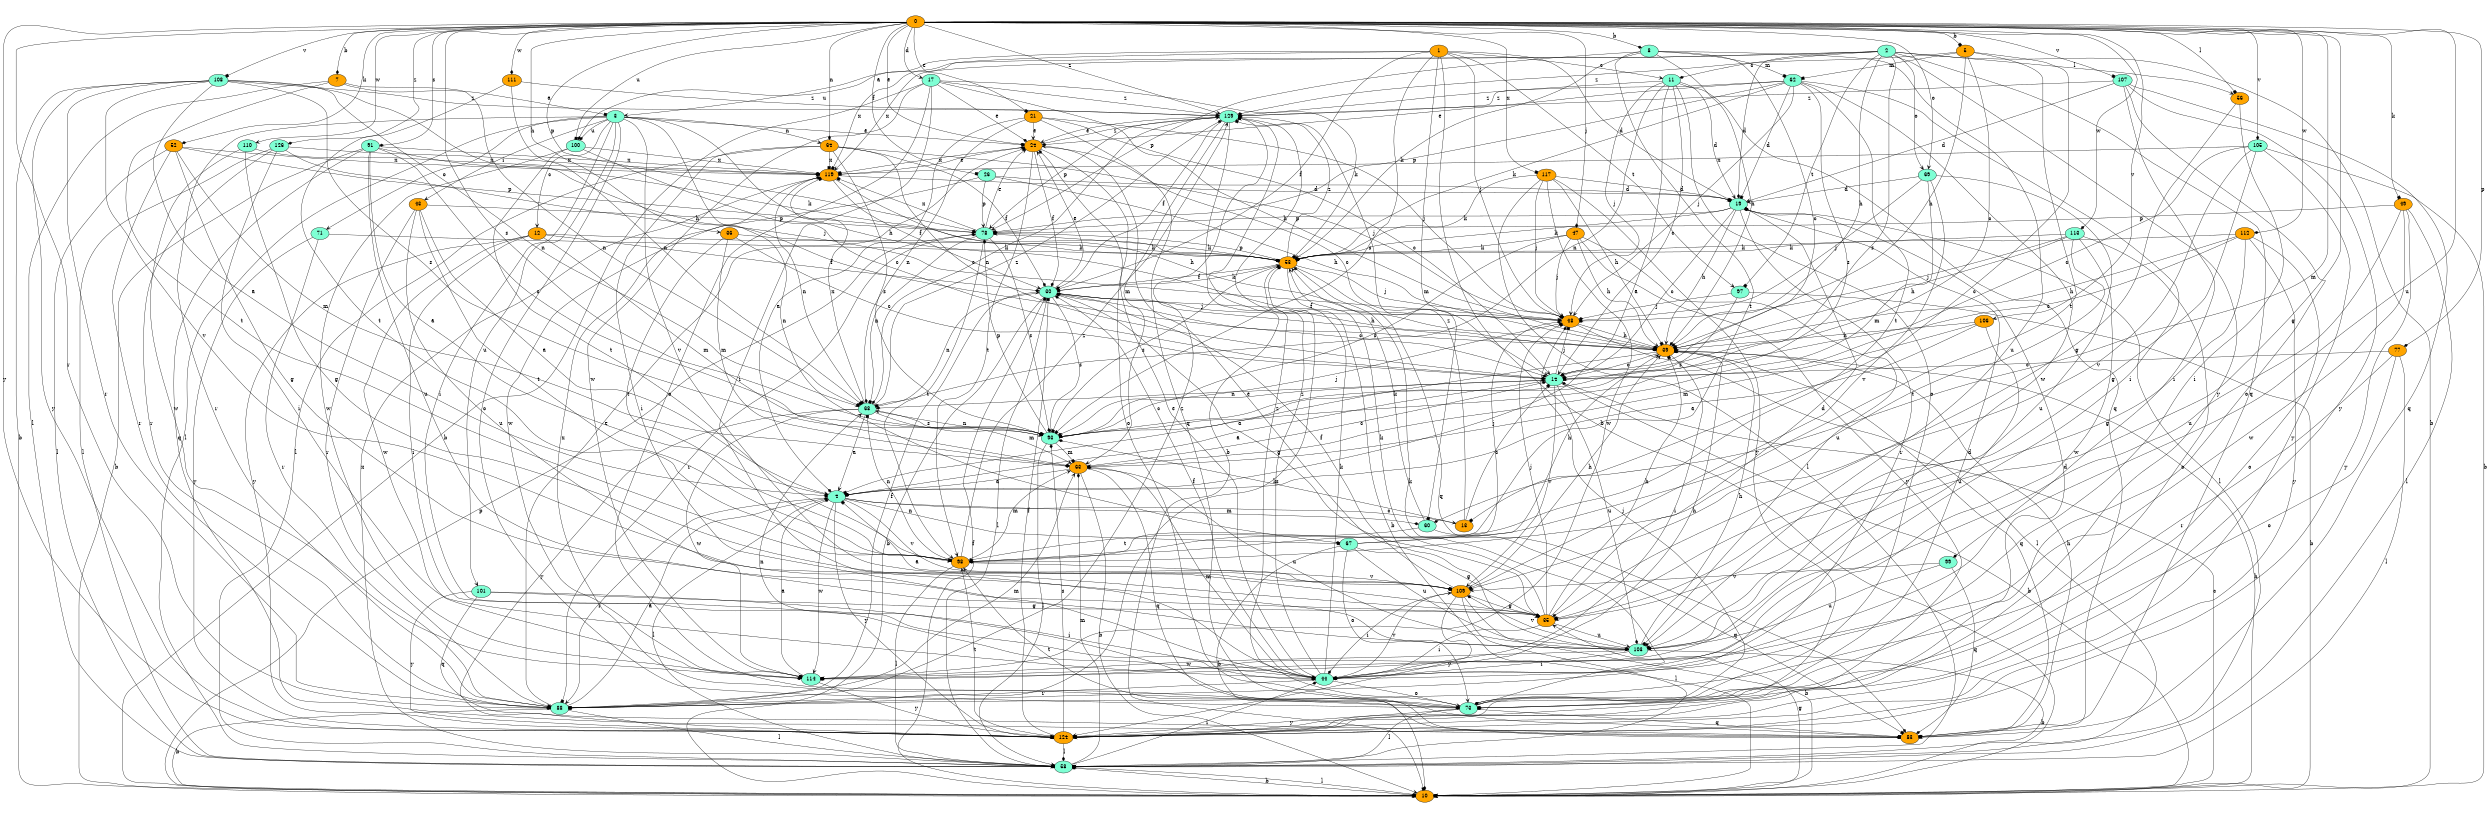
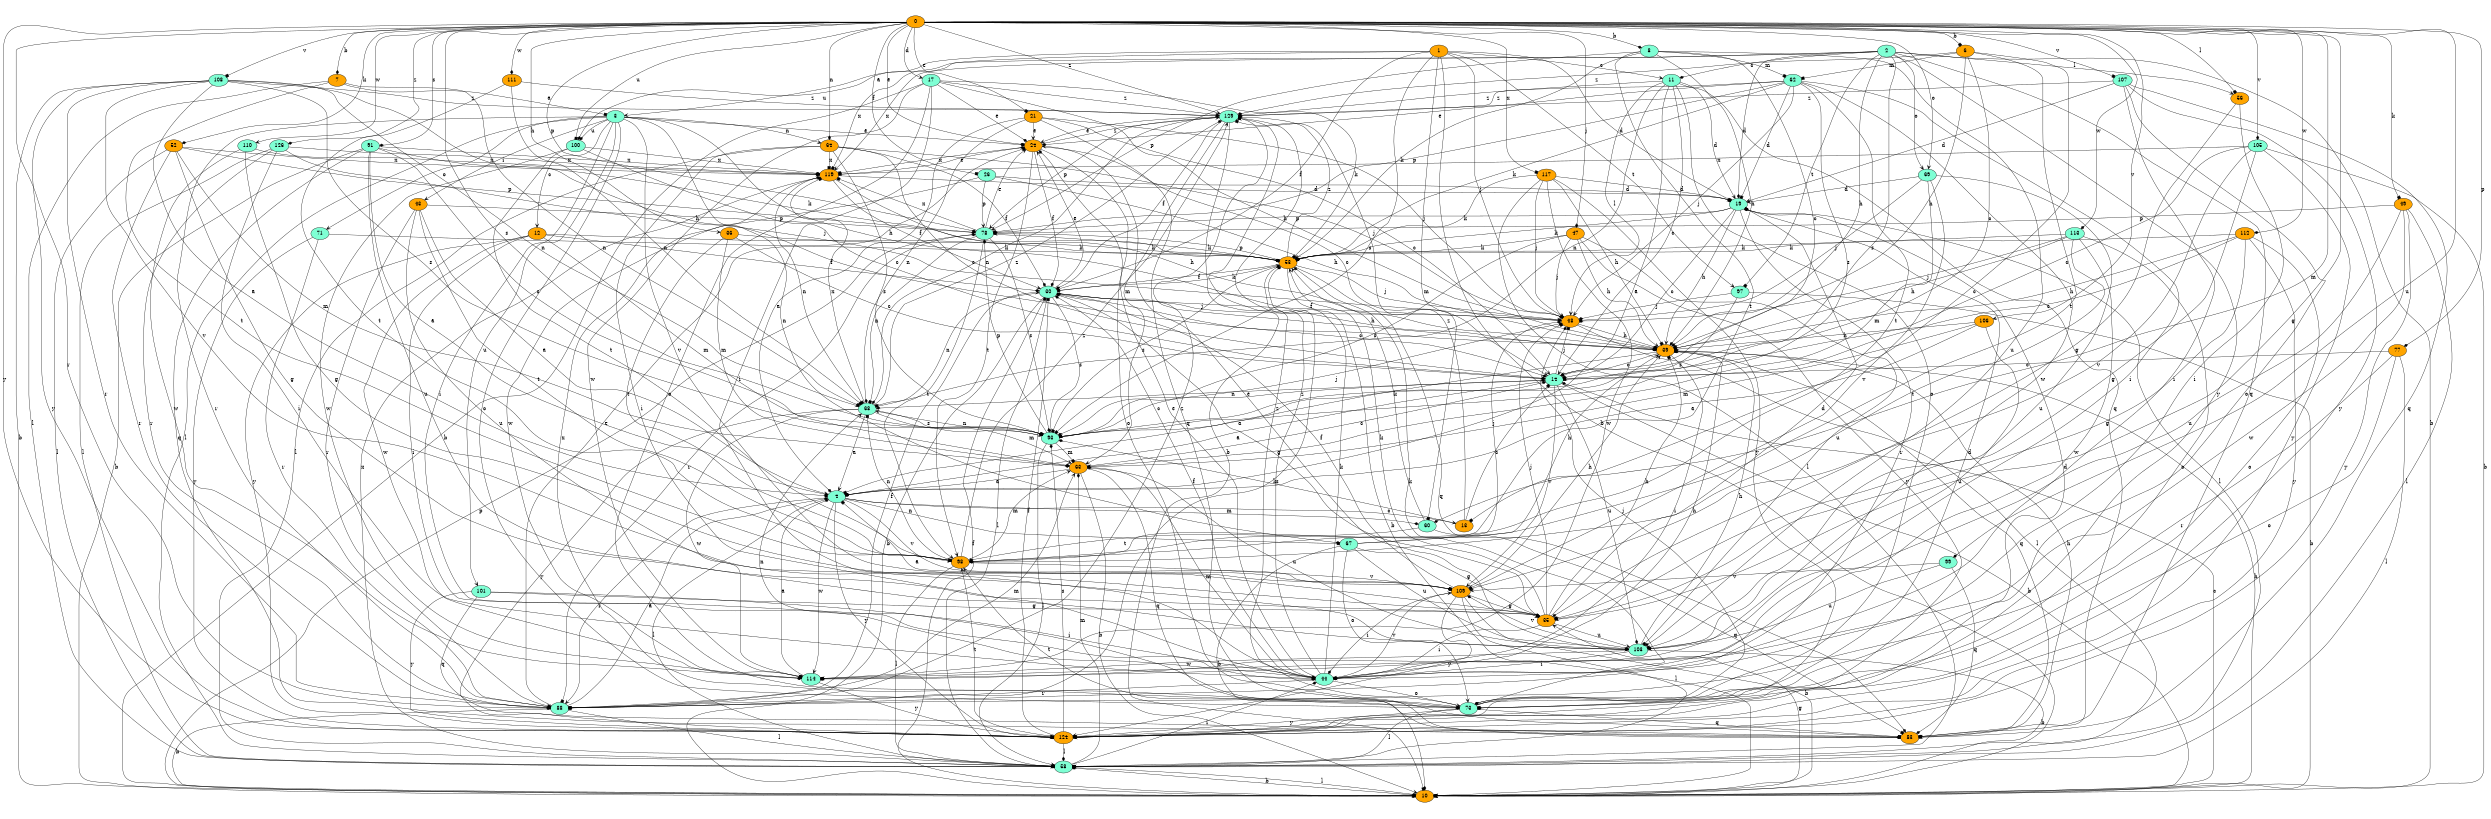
  strict digraph {
    node [fillcolor=aquamarine style=filled]
    edge [arrowhead=diamond]
    0 [fillcolor=orange]
-   5 [fillcolor=orange]
+   5 [fillcolor=orange label=6]
    7 [fillcolor=orange]
    8
    17
    21 [fillcolor=orange]
    24 [fillcolor=orange]
    26
    35 [fillcolor=orange]
    36 [fillcolor=orange]
    47 [fillcolor=orange]
    49 [fillcolor=orange]
    52 [fillcolor=orange]
    56 [fillcolor=orange]
    60
    64 [fillcolor=orange]
    69
    77 [fillcolor=orange]
    78
    88
    91
    93
    99
    100
    105
    106 [fillcolor=orange]
    107
    108
    110
    111 [fillcolor=orange]
    112 [fillcolor=orange]
    113
    117 [fillcolor=orange]
    124 [fillcolor=orange]
    126
    129
    39 [fillcolor=orange]
    13 [fillcolor=orange]
    14
    62
    98 [fillcolor=orange]
    3
    58
    68
    103
    53 [fillcolor=orange]
    10 [fillcolor=orange]
    44
    73
    114
    48 [fillcolor=orange]
    83 [fillcolor=orange]
    4
    30
    119 [fillcolor=orange]
    19
    63 [fillcolor=orange]
    109 [fillcolor=orange]
    1 [fillcolor=orange]
    11
    97
    12 [fillcolor=orange]
    43 [fillcolor=orange]
    67
    71
    101
    2
    0 -> 5 [arrowhead=box label=b]
    0 -> 7 [label=b]
    0 -> 8 [label=b]
    0 -> 17 [arrowhead=vee label=d]
    0 -> 21 [arrowhead=box label=e]
    0 -> 24 [label=e]
    0 -> 26 [arrowhead=box label=f]
    0 -> 35 [arrowhead=vee label=g]
    0 -> 36 [arrowhead=vee label=h]
    0 -> 47 [label=j]
    0 -> 49 [arrowhead=box label=k]
    0 -> 52 [label=k]
    0 -> 56 [arrowhead=box label=l]
    0 -> 60 [label=m]
    0 -> 64 [label=n]
    0 -> 69 [arrowhead=vee label=o]
    0 -> 77 [label=p]
    0 -> 78 [label=p]
    0 -> 88 [arrowhead=vee label=r]
    0 -> 91 [label=s]
    0 -> 93 [arrowhead=box label=s]
    0 -> 99 [label=u]
    0 -> 100 [arrowhead=box label=u]
    0 -> 105 [label=v]
    0 -> 106 [arrowhead=vee label=v]
    0 -> 107 [arrowhead=box label=v]
    0 -> 108 [arrowhead=box label=v]
    0 -> 110 [arrowhead=vee label=w]
    0 -> 111 [label=w]
    0 -> 112 [label=w]
    0 -> 113 [label=w]
    0 -> 117 [arrowhead=box label=x]
    0 -> 124 [arrowhead=vee label=y]
    0 -> 126 [label=z]
    0 -> 129 [arrowhead=vee label=z]
    5 -> 129 [label=z]
    5 -> 39 [label=h]
    5 -> 13 [arrowhead=box label=c]
    5 -> 14 [label=c]
    5 -> 62 [arrowhead=box label=m]
    5 -> 98 [arrowhead=vee label=t]
    7 -> 98 [arrowhead=vee label=t]
    7 -> 3 [arrowhead=box label=a]
    7 -> 58 [label=l]
    7 -> 68 [arrowhead=box label=n]
    8 -> 78 [arrowhead=vee label=p]
    8 -> 39 [label=h]
    8 -> 14 [arrowhead=vee label=c]
    8 -> 62 [arrowhead=box label=m]
    8 -> 98 [arrowhead=vee label=t]
    8 -> 103 [label=u]
    8 -> 53 [label=k]
    17 -> 24 [label=e]
    17 -> 129 [arrowhead=vee label=z]
    17 -> 39 [arrowhead=box label=h]
    17 -> 53 [arrowhead=box label=k]
    17 -> 10 [arrowhead=box label=b]
    17 -> 44 [arrowhead=vee label=i]
    17 -> 73 [arrowhead=box label=o]
    17 -> 114 [arrowhead=box label=w]
    21 -> 24 [arrowhead=vee label=e]
    21 -> 14 [arrowhead=vee label=c]
    21 -> 68 [label=n]
    21 -> 48 [arrowhead=box label=j]
    21 -> 83 [arrowhead=box label=q]
    21 -> 4 [label=a]
    24 -> 129 [arrowhead=vee label=z]
    24 -> 14 [arrowhead=vee label=c]
    24 -> 98 [arrowhead=vee label=t]
    24 -> 73 [arrowhead=vee label=o]
    24 -> 30 [label=f]
    24 -> 119 [arrowhead=box label=x]
    26 -> 78 [arrowhead=vee label=p]
    26 -> 39 [label=h]
    26 -> 114 [arrowhead=box label=w]
    26 -> 19 [label=d]
    35 -> 39 [arrowhead=box label=h]
    35 -> 103 [arrowhead=vee label=u]
    35 -> 53 [arrowhead=vee label=k]
    35 -> 44 [arrowhead=vee label=i]
    35 -> 48 [arrowhead=box label=j]
    35 -> 4 [arrowhead=box label=a]
    35 -> 19 [label=d]
    36 -> 14 [label=c]
    36 -> 98 [arrowhead=vee label=t]
    36 -> 53 [arrowhead=box label=k]
    36 -> 63 [label=m]
    47 -> 93 [label=s]
    47 -> 124 [arrowhead=vee label=y]
    47 -> 39 [arrowhead=vee label=h]
    47 -> 103 [arrowhead=box label=u]
    47 -> 53 [label=k]
    47 -> 48 [arrowhead=vee label=j]
    49 -> 78 [arrowhead=box label=p]
    49 -> 124 [arrowhead=vee label=y]
    49 -> 58 [label=l]
    49 -> 103 [label=u]
    49 -> 114 [label=w]
    52 -> 35 [arrowhead=vee label=g]
    52 -> 78 [arrowhead=vee label=p]
    52 -> 88 [arrowhead=box label=r]
    52 -> 58 [arrowhead=vee label=l]
    52 -> 119 [label=x]
    52 -> 63 [label=m]
    56 -> 35 [label=g]
    56 -> 44 [label=i]
    60 -> 98 [label=t]
    60 -> 53 [arrowhead=vee label=k]
    60 -> 83 [arrowhead=box label=q]
    64 -> 93 [label=s]
    64 -> 14 [arrowhead=vee label=c]
    64 -> 58 [arrowhead=box label=l]
    64 -> 44 [arrowhead=vee label=i]
    64 -> 48 [label=j]
    64 -> 30 [label=f]
    64 -> 119 [arrowhead=box label=x]
    69 -> 103 [arrowhead=box label=u]
    69 -> 48 [arrowhead=vee label=j]
    69 -> 19 [arrowhead=vee label=d]
    69 -> 63 [arrowhead=vee label=m]
    69 -> 109 [arrowhead=vee label=v]
    77 -> 88 [arrowhead=box label=r]
    77 -> 14 [arrowhead=box label=c]
    77 -> 58 [arrowhead=box label=l]
    77 -> 73 [arrowhead=box label=o]
    78 -> 24 [arrowhead=vee label=e]
    78 -> 88 [arrowhead=box label=r]
    78 -> 93 [label=s]
    78 -> 98 [arrowhead=vee label=t]
    78 -> 68 [arrowhead=box label=n]
    78 -> 53 [label=k]
    78 -> 119 [arrowhead=box label=x]
    88 -> 24 [arrowhead=box label=e]
    88 -> 129 [arrowhead=vee label=z]
    88 -> 58 [arrowhead=box label=l]
    88 -> 53 [label=k]
    88 -> 10 [arrowhead=vee label=b]
    88 -> 4 [label=a]
    88 -> 30 [arrowhead=vee label=f]
    88 -> 63 [arrowhead=vee label=m]
    91 -> 93 [label=s]
    91 -> 103 [arrowhead=vee label=u]
    91 -> 53 [arrowhead=box label=k]
    91 -> 10 [arrowhead=vee label=b]
    91 -> 83 [label=q]
    91 -> 4 [arrowhead=vee label=a]
    91 -> 119 [label=x]
    93 -> 78 [label=p]
    93 -> 14 [label=c]
    93 -> 58 [arrowhead=vee label=l]
    93 -> 68 [arrowhead=vee label=n]
    93 -> 48 [arrowhead=vee label=j]
    93 -> 63 [arrowhead=box label=m]
    99 -> 103 [arrowhead=vee label=u]
    99 -> 83 [label=q]
    99 -> 109 [arrowhead=vee label=v]
    100 -> 14 [label=c]
    100 -> 98 [arrowhead=vee label=t]
    100 -> 114 [label=w]
    100 -> 119 [label=x]
    105 -> 35 [arrowhead=box label=g]
    105 -> 124 [arrowhead=vee label=y]
    105 -> 14 [arrowhead=vee label=c]
    105 -> 10 [arrowhead=box label=b]
    105 -> 119 [arrowhead=box label=x]
    105 -> 109 [arrowhead=box label=v]
    106 -> 39 [arrowhead=vee label=h]
    106 -> 103 [arrowhead=vee label=u]
    106 -> 4 [arrowhead=box label=a]
    106 -> 63 [arrowhead=box label=m]
    107 -> 124 [label=y]
    107 -> 129 [arrowhead=vee label=z]
    107 -> 44 [arrowhead=box label=i]
    107 -> 73 [label=o]
    107 -> 83 [arrowhead=box label=q]
    107 -> 19 [arrowhead=vee label=d]
    108 -> 88 [label=r]
    108 -> 93 [arrowhead=box label=s]
    108 -> 124 [arrowhead=box label=y]
    108 -> 129 [arrowhead=vee label=z]
    108 -> 39 [label=h]
    108 -> 68 [arrowhead=vee label=n]
    108 -> 10 [label=b]
    108 -> 4 [arrowhead=box label=a]
    108 -> 109 [arrowhead=box label=v]
    110 -> 35 [arrowhead=vee label=g]
    110 -> 114 [arrowhead=vee label=w]
    110 -> 119 [arrowhead=vee label=x]
    111 -> 129 [label=z]
    111 -> 98 [arrowhead=box label=t]
    111 -> 68 [arrowhead=box label=n]
    112 -> 35 [arrowhead=box label=g]
    112 -> 124 [arrowhead=box label=y]
    112 -> 39 [arrowhead=box label=h]
    112 -> 14 [arrowhead=box label=c]
    112 -> 53 [arrowhead=box label=k]
    112 -> 73 [arrowhead=box label=o]
    113 -> 39 [arrowhead=box label=h]
    113 -> 98 [label=t]
    113 -> 53 [label=k]
    113 -> 73 [label=o]
    113 -> 114 [label=w]
    113 -> 48 [arrowhead=box label=j]
    117 -> 124 [arrowhead=vee label=y]
    117 -> 39 [arrowhead=box label=h]
    117 -> 58 [arrowhead=box label=l]
    117 -> 53 [label=k]
    117 -> 114 [arrowhead=vee label=w]
    117 -> 48 [arrowhead=vee label=j]
    117 -> 19 [arrowhead=box label=d]
    124 -> 93 [label=s]
    124 -> 98 [arrowhead=vee label=t]
    124 -> 58 [label=l]
    124 -> 30 [arrowhead=box label=f]
    124 -> 19 [arrowhead=box label=d]
    126 -> 88 [label=r]
    126 -> 58 [label=l]
    126 -> 44 [arrowhead=box label=i]
    126 -> 48 [label=j]
    126 -> 119 [arrowhead=box label=x]
    129 -> 24 [arrowhead=vee label=e]
    129 -> 78 [arrowhead=vee label=p]
    129 -> 68 [label=n]
    129 -> 10 [arrowhead=box label=b]
    129 -> 30 [label=f]
    129 -> 63 [arrowhead=vee label=m]
    39 -> 14 [arrowhead=box label=c]
    39 -> 44 [arrowhead=vee label=i]
    39 -> 83 [arrowhead=vee label=q]
    39 -> 4 [arrowhead=box label=a]
    13 -> 93 [label=s]
    13 -> 129 [arrowhead=box label=z]
    13 -> 14 [arrowhead=box label=c]
    14 -> 68 [label=n]
    14 -> 103 [label=u]
    14 -> 10 [arrowhead=vee label=b]
    14 -> 48 [arrowhead=box label=j]
    14 -> 4 [label=a]
    14 -> 109 [arrowhead=vee label=v]
    62 -> 24 [label=e]
    62 -> 78 [arrowhead=box label=p]
    62 -> 93 [arrowhead=box label=s]
    62 -> 129 [label=z]
    62 -> 98 [label=t]
    62 -> 53 [arrowhead=box label=k]
    62 -> 44 [label=i]
    62 -> 114 [arrowhead=box label=w]
    62 -> 48 [arrowhead=vee label=j]
    62 -> 19 [arrowhead=box label=d]
    98 -> 129 [arrowhead=vee label=z]
    98 -> 58 [arrowhead=box label=l]
    98 -> 68 [arrowhead=box label=n]
    98 -> 63 [arrowhead=vee label=m]
    98 -> 109 [arrowhead=box label=v]
    3 -> 24 [arrowhead=box label=e]
    3 -> 64 [arrowhead=vee label=n]
    3 -> 88 [arrowhead=box label=r]
    3 -> 100 [label=u]
    3 -> 39 [label=h]
    3 -> 58 [label=l]
    3 -> 44 [label=i]
    3 -> 73 [label=o]
    3 -> 109 [label=v]
    3 -> 12 [arrowhead=vee label=c]
    3 -> 43 [arrowhead=vee label=i]
    3 -> 67 [label=n]
    3 -> 71 [arrowhead=vee label=o]
    3 -> 101 [arrowhead=vee label=u]
    58 -> 10 [arrowhead=box label=b]
    58 -> 44 [label=i]
    58 -> 119 [arrowhead=vee label=x]
    58 -> 63 [label=m]
    68 -> 93 [arrowhead=vee label=s]
    68 -> 124 [arrowhead=box label=y]
    68 -> 129 [label=z]
    68 -> 114 [arrowhead=vee label=w]
    68 -> 4 [arrowhead=vee label=a]
    68 -> 119 [arrowhead=box label=x]
    68 -> 63 [arrowhead=vee label=m]
    103 -> 24 [arrowhead=vee label=e]
    103 -> 39 [arrowhead=box label=h]
    103 -> 10 [arrowhead=vee label=b]
    103 -> 44 [label=i]
    103 -> 114 [arrowhead=box label=w]
    103 -> 109 [label=v]
    53 -> 78 [arrowhead=vee label=p]
    53 -> 93 [arrowhead=box label=s]
    53 -> 129 [arrowhead=box label=z]
    53 -> 10 [arrowhead=vee label=b]
    53 -> 48 [arrowhead=vee label=j]
    53 -> 83 [label=q]
    53 -> 30 [arrowhead=box label=f]
    10 -> 35 [arrowhead=vee label=g]
    10 -> 78 [label=p]
    10 -> 39 [arrowhead=vee label=h]
    10 -> 14 [label=c]
    10 -> 58 [arrowhead=box label=l]
    10 -> 30 [arrowhead=box label=f]
    44 -> 24 [label=e]
    44 -> 88 [arrowhead=box label=r]
    44 -> 129 [arrowhead=box label=z]
    44 -> 39 [arrowhead=box label=h]
    44 -> 53 [label=k]
    44 -> 73 [arrowhead=vee label=o]
    44 -> 30 [label=f]
    44 -> 63 [label=m]
    44 -> 109 [arrowhead=vee label=v]
    73 -> 124 [label=y]
    73 -> 129 [arrowhead=box label=z]
    73 -> 58 [arrowhead=box label=l]
    73 -> 68 [arrowhead=vee label=n]
    73 -> 53 [label=k]
    73 -> 48 [label=j]
    73 -> 83 [arrowhead=box label=q]
    73 -> 119 [label=x]
    73 -> 19 [arrowhead=box label=d]
    114 -> 124 [arrowhead=vee label=y]
    114 -> 4 [label=a]
    48 -> 39 [label=h]
    48 -> 58 [arrowhead=box label=l]
    48 -> 30 [label=f]
    83 -> 39 [arrowhead=vee label=h]
    83 -> 98 [arrowhead=vee label=t]
    4 -> 60 [label=m]
    4 -> 88 [arrowhead=vee label=r]
    4 -> 124 [arrowhead=box label=y]
    4 -> 13 [arrowhead=vee label=c]
    4 -> 58 [arrowhead=box label=l]
    4 -> 114 [arrowhead=vee label=w]
    4 -> 109 [label=v]
    4 -> 67 [arrowhead=box label=n]
    30 -> 24 [arrowhead=vee label=e]
    30 -> 35 [label=g]
    30 -> 93 [arrowhead=vee label=s]
    30 -> 39 [arrowhead=box label=h]
    30 -> 14 [label=c]
    30 -> 58 [arrowhead=box label=l]
    30 -> 68 [arrowhead=box label=n]
    30 -> 53 [arrowhead=vee label=k]
    30 -> 10 [label=b]
    30 -> 48 [arrowhead=vee label=j]
    119 -> 24 [label=e]
    119 -> 39 [arrowhead=vee label=h]
    119 -> 68 [arrowhead=box label=n]
    119 -> 30 [arrowhead=vee label=f]
    119 -> 19 [arrowhead=vee label=d]
    19 -> 78 [label=p]
    19 -> 88 [arrowhead=box label=r]
    19 -> 39 [arrowhead=vee label=h]
    19 -> 14 [arrowhead=vee label=c]
    19 -> 58 [arrowhead=box label=l]
    19 -> 53 [arrowhead=box label=k]
    63 -> 14 [label=c]
    63 -> 103 [label=u]
    63 -> 10 [arrowhead=vee label=b]
    63 -> 83 [label=q]
    63 -> 4 [arrowhead=box label=a]
    109 -> 35 [arrowhead=vee label=g]
    109 -> 124 [arrowhead=vee label=y]
    109 -> 39 [arrowhead=vee label=h]
    109 -> 58 [arrowhead=vee label=l]
    109 -> 10 [arrowhead=box label=b]
    109 -> 44 [label=i]
    109 -> 30 [arrowhead=box label=f]
    1 -> 60 [arrowhead=box label=m]
    1 -> 93 [arrowhead=box label=s]
    1 -> 3 [arrowhead=vee label=a]
    1 -> 10 [arrowhead=vee label=b]
    1 -> 48 [label=j]
    1 -> 30 [arrowhead=vee label=f]
    1 -> 119 [arrowhead=box label=x]
    1 -> 19 [arrowhead=box label=d]
    1 -> 11 [arrowhead=vee label=c]
    1 -> 97 [arrowhead=vee label=t]
    11 -> 129 [arrowhead=vee label=z]
    11 -> 14 [arrowhead=vee label=c]
    11 -> 68 [arrowhead=vee label=n]
    11 -> 73 [label=o]
-   11 -> 48 [arrowhead=vee label=j]
+   11 -> 48 [arrowhead=vee label=l]
    11 -> 83 [label=q]
    11 -> 4 [label=a]
    11 -> 19 [arrowhead=vee label=d]
    97 -> 93 [arrowhead=box label=s]
    97 -> 10 [label=b]
    97 -> 48 [label=j]
    12 -> 124 [label=y]
    12 -> 53 [label=k]
    12 -> 44 [label=i]
    12 -> 114 [label=w]
    12 -> 30 [label=f]
    12 -> 63 [label=m]
    43 -> 78 [label=p]
    43 -> 88 [arrowhead=vee label=r]
    43 -> 98 [arrowhead=box label=t]
    43 -> 103 [arrowhead=vee label=u]
    43 -> 4 [arrowhead=vee label=a]
    67 -> 35 [arrowhead=box label=g]
    67 -> 39 [arrowhead=vee label=h]
    67 -> 103 [label=u]
    67 -> 10 [label=b]
    67 -> 73 [arrowhead=vee label=o]
    67 -> 48 [label=j]
    71 -> 88 [arrowhead=vee label=r]
    71 -> 124 [arrowhead=vee label=y]
    71 -> 53 [label=k]
    101 -> 35 [arrowhead=vee label=g]
    101 -> 124 [label=y]
    101 -> 44 [label=i]
    101 -> 83 [arrowhead=box label=q]
    2 -> 56 [arrowhead=vee label=l]
    2 -> 69 [arrowhead=vee label=o]
    2 -> 93 [arrowhead=vee label=s]
    2 -> 100 [label=u]
    2 -> 124 [label=y]
    2 -> 39 [label=h]
    2 -> 10 [arrowhead=vee label=b]
    2 -> 83 [arrowhead=box label=q]
    2 -> 119 [arrowhead=vee label=x]
    2 -> 19 [label=d]
    2 -> 11 [label=c]
    2 -> 97 [arrowhead=box label=t]
  }
